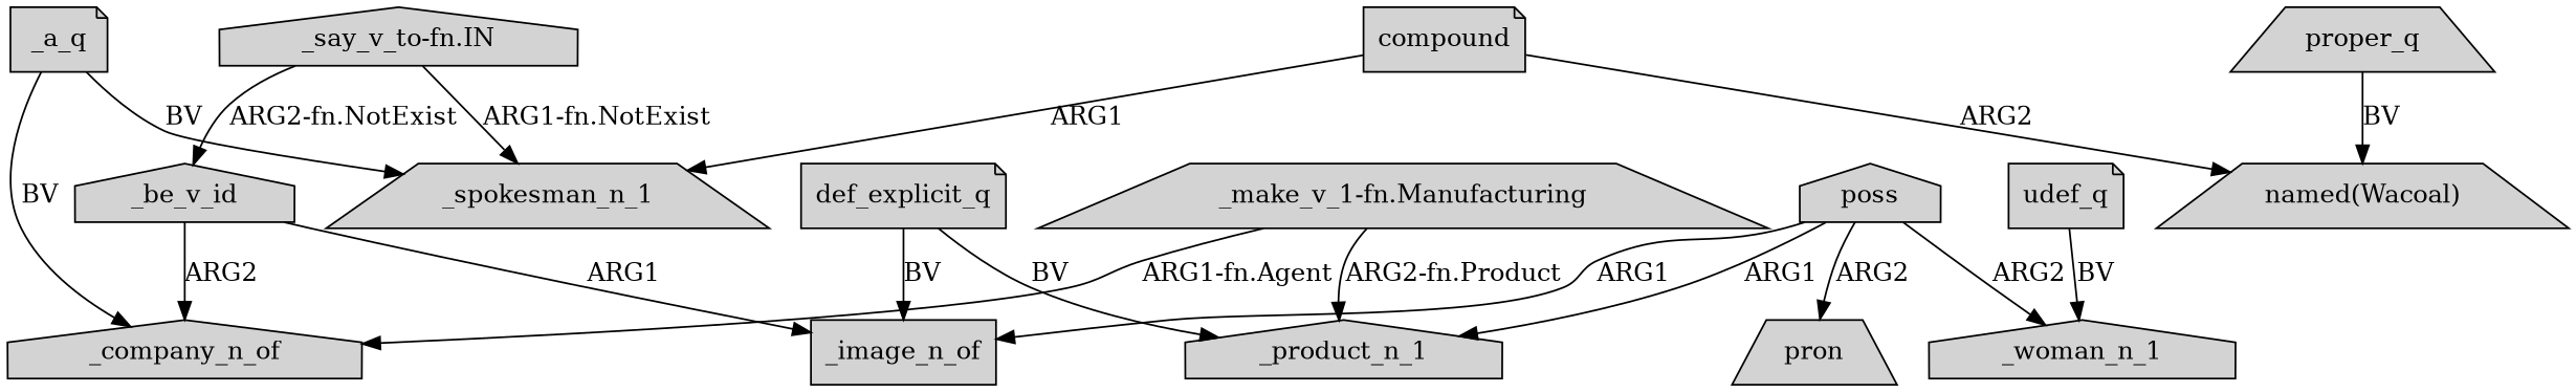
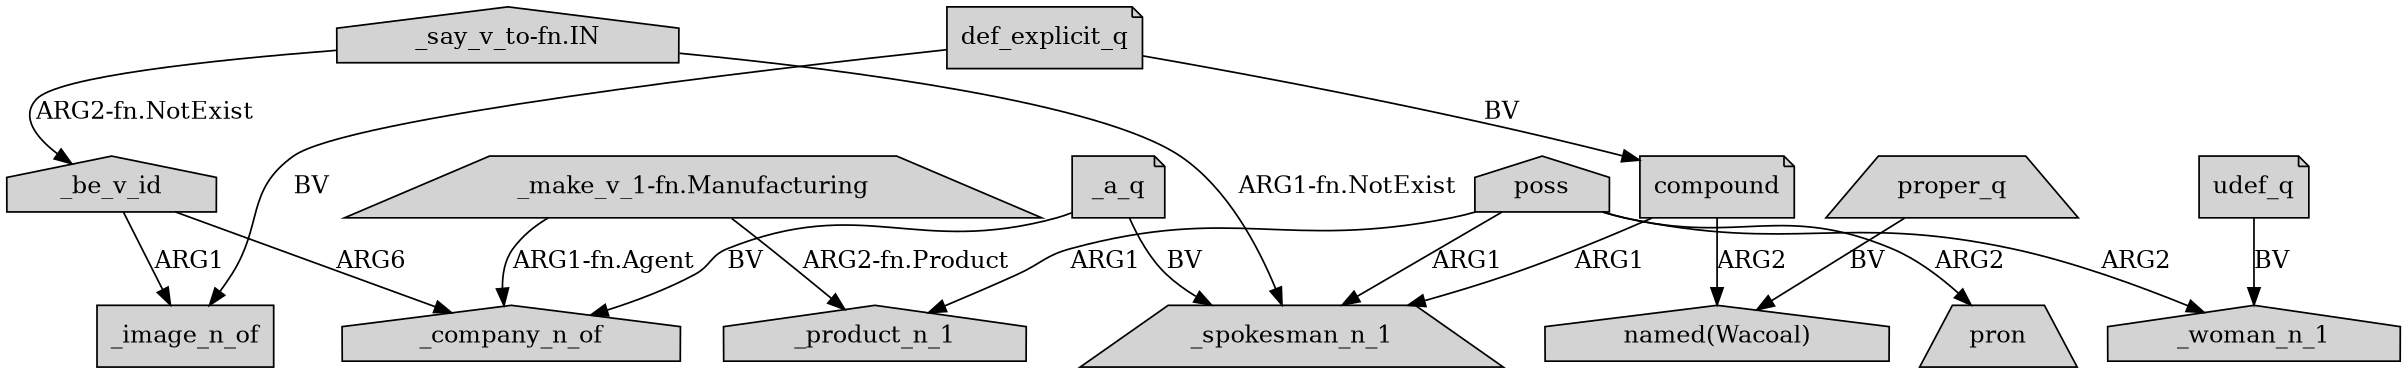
  digraph {
    node [shape=house style=filled]
    _image_n_of [shape=box]
    _be_v_id
    _company_n_of
    "_say_v_to-fn.IN"
    _spokesman_n_1 [shape=trapezium]
    def_explicit_q [shape=note]
    _product_n_1
    poss
    pron [shape=trapezium]
    _woman_n_1
    proper_q [shape=trapezium]
-   "named(Wacoal)" [shape=trapezium]
+   "named(Wacoal)"
    "_make_v_1-fn.Manufacturing" [shape=trapezium]
    udef_q [shape=note]
    compound [shape=note]
    _a_q [shape=note]
    _be_v_id -> _image_n_of [label=ARG1]
-   _be_v_id -> _company_n_of [label=ARG2]
+   _be_v_id -> _company_n_of [label=ARG6]
    "_say_v_to-fn.IN" -> _be_v_id [label="ARG2-fn.NotExist"]
    "_say_v_to-fn.IN" -> _spokesman_n_1 [label="ARG1-fn.NotExist"]
    def_explicit_q -> _image_n_of [label=BV]
-   def_explicit_q -> _product_n_1 [label=BV]
-   poss -> _image_n_of [label=ARG1]
+   def_explicit_q -> compound [label=BV]
+   poss -> _spokesman_n_1 [label=ARG1]
    poss -> _product_n_1 [label=ARG1]
    poss -> pron [label=ARG2]
    poss -> _woman_n_1 [label=ARG2]
    proper_q -> "named(Wacoal)" [label=BV]
    "_make_v_1-fn.Manufacturing" -> _company_n_of [label="ARG1-fn.Agent"]
    "_make_v_1-fn.Manufacturing" -> _product_n_1 [label="ARG2-fn.Product"]
    udef_q -> _woman_n_1 [label=BV]
    compound -> _spokesman_n_1 [label=ARG1]
    compound -> "named(Wacoal)" [label=ARG2]
    _a_q -> _company_n_of [label=BV]
    _a_q -> _spokesman_n_1 [label=BV]
  }
